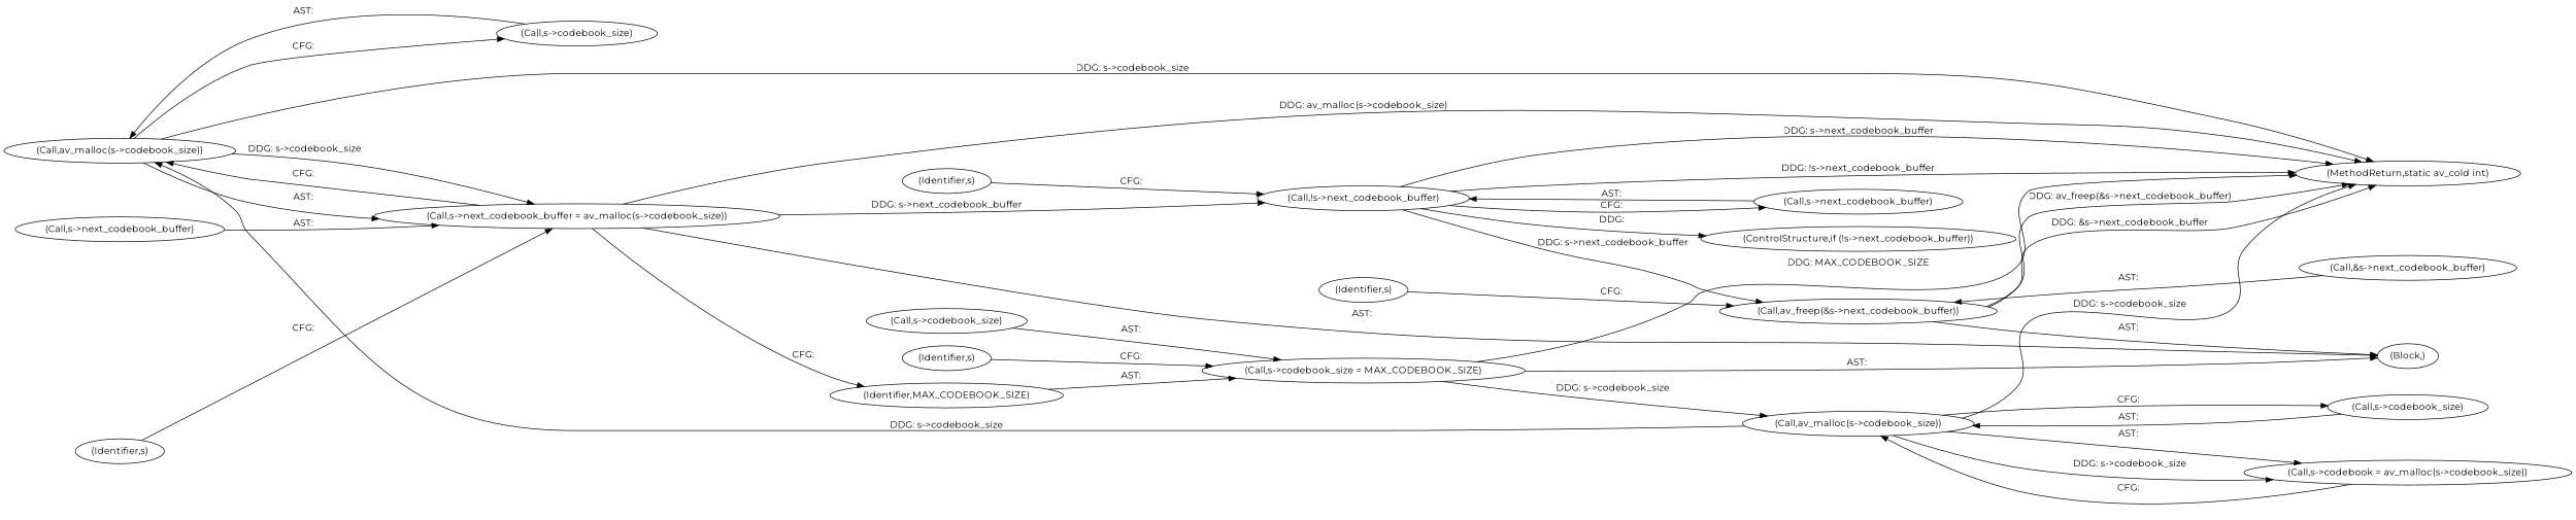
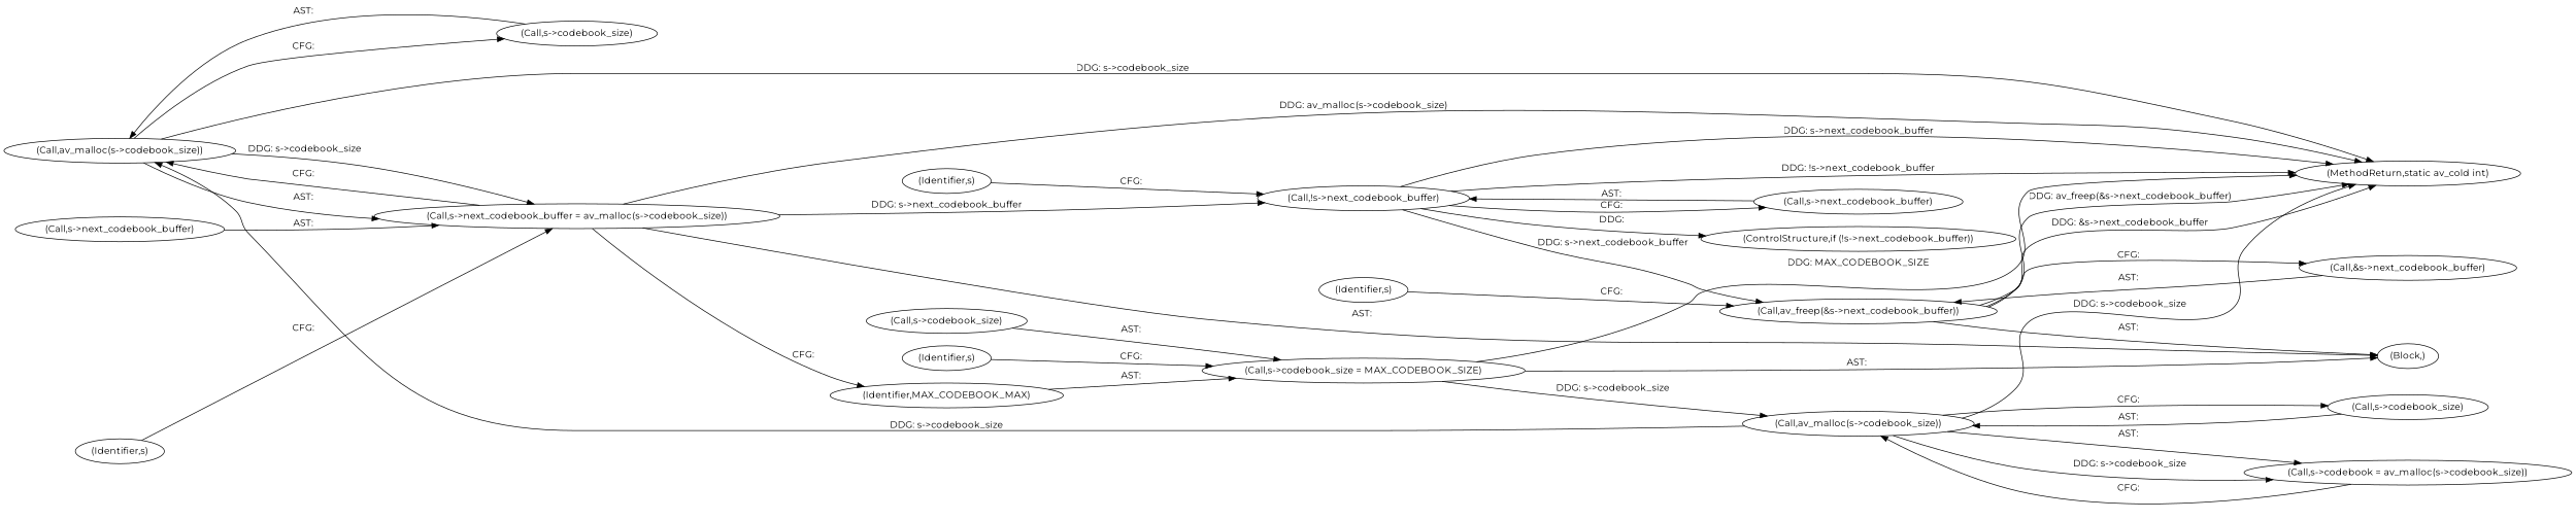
  digraph {
    fontname=Montserrat
    rankdir=LR
    node [fontname=Montserrat]
    edge [fontname=Montserrat]
    n1 [label="(Call,av_malloc(s->codebook_size))"]
    n2 [label="(Call,s->next_codebook_buffer = av_malloc(s->codebook_size))"]
    n3 [label="(Call,s->codebook_size)"]
    n4 [label="(MethodReturn,static av_cold int)"]
    n5 [label="(Block,)"]
-   n6 [label="(Identifier,MAX_CODEBOOK_SIZE)"]
+   n6 [label="(Identifier,MAX_CODEBOOK_MAX)"]
    n7 [label="(Call,!s->next_codebook_buffer)"]
    n8 [label="(Call,av_malloc(s->codebook_size))"]
    n9 [label="(Call,s->codebook_size)"]
    n10 [label="(Call,s->codebook = av_malloc(s->codebook_size))"]
    n11 [label="(Call,s->codebook_size = MAX_CODEBOOK_SIZE)"]
    n12 [label="(Call,av_freep(&s->next_codebook_buffer))"]
    n13 [label="(ControlStructure,if (!s->next_codebook_buffer))"]
    n14 [label="(Call,s->next_codebook_buffer)"]
    n15 [label="(Call,&s->next_codebook_buffer)"]
    n16 [label="(Call,s->next_codebook_buffer)"]
    n17 [label="(Identifier,s)"]
    n18 [label="(Identifier,s)"]
    n19 [label="(Call,s->codebook_size)"]
    n20 [label="(Identifier,s)"]
    n21 [label="(Identifier,s)"]
    n1 -> n2 [label="AST: "]
    n1 -> n2 [label="DDG: s->codebook_size"]
    n1 -> n3 [label="CFG: "]
    n1 -> n4 [label="DDG: s->codebook_size"]
    n2 -> n1 [label="CFG: "]
    n2 -> n4 [label="DDG: av_malloc(s->codebook_size)"]
    n2 -> n5 [label="AST: "]
    n2 -> n6 [label="CFG: "]
    n2 -> n7 [label="DDG: s->next_codebook_buffer"]
    n3 -> n1 [label="AST: "]
    n6 -> n11 [label="AST: "]
    n7 -> n4 [label="DDG: s->next_codebook_buffer"]
    n7 -> n4 [label="DDG: !s->next_codebook_buffer"]
    n7 -> n12 [label="DDG: s->next_codebook_buffer"]
    n7 -> n13 [label="DDG: "]
    n7 -> n14 [label="CFG: "]
    n8 -> n1 [label="DDG: s->codebook_size"]
    n8 -> n4 [label="DDG: s->codebook_size"]
    n8 -> n9 [label="CFG: "]
    n8 -> n10 [label="AST: "]
    n8 -> n10 [label="DDG: s->codebook_size"]
    n9 -> n8 [label="AST: "]
    n10 -> n8 [label="CFG: "]
    n11 -> n4 [label="DDG: MAX_CODEBOOK_SIZE"]
    n11 -> n5 [label="AST: "]
    n11 -> n8 [label="DDG: s->codebook_size"]
    n12 -> n4 [label="DDG: &s->next_codebook_buffer"]
    n12 -> n4 [label="DDG: av_freep(&s->next_codebook_buffer)"]
    n12 -> n5 [label="AST: "]
+   n12 -> n15 [label="CFG: "]
    n14 -> n7 [label="AST: "]
    n15 -> n12 [label="AST: "]
    n16 -> n2 [label="AST: "]
    n17 -> n2 [label="CFG: "]
    n18 -> n12 [label="CFG: "]
    n19 -> n11 [label="AST: "]
    n20 -> n11 [label="CFG: "]
    n21 -> n7 [label="CFG: "]
  }
